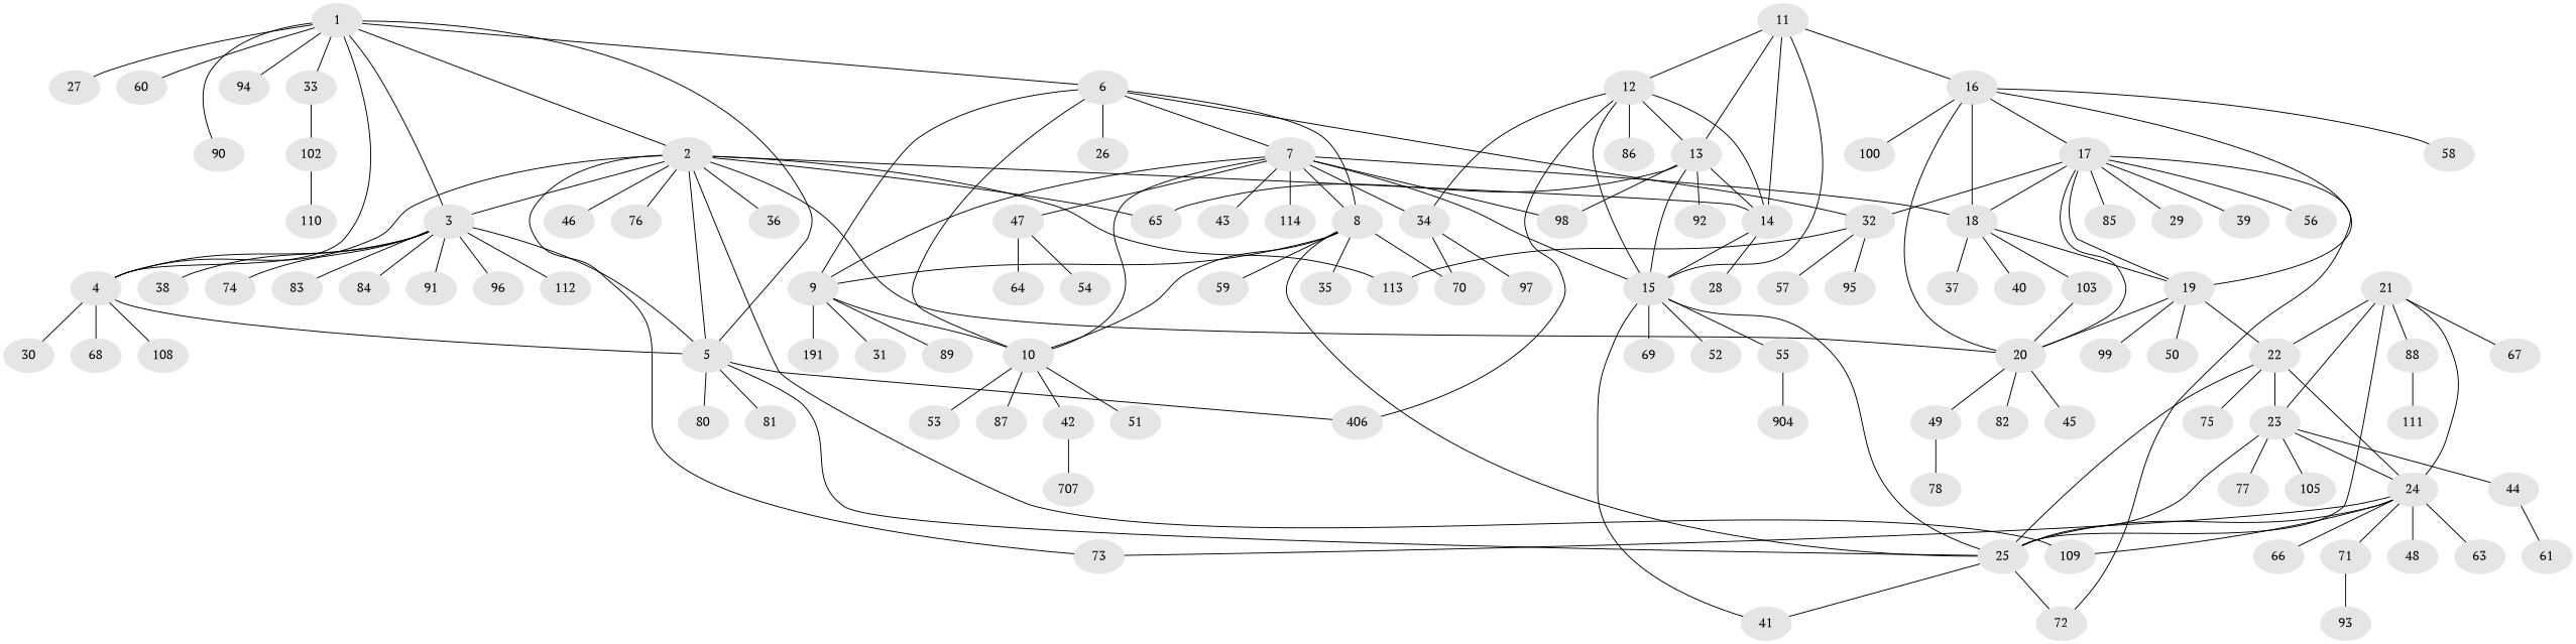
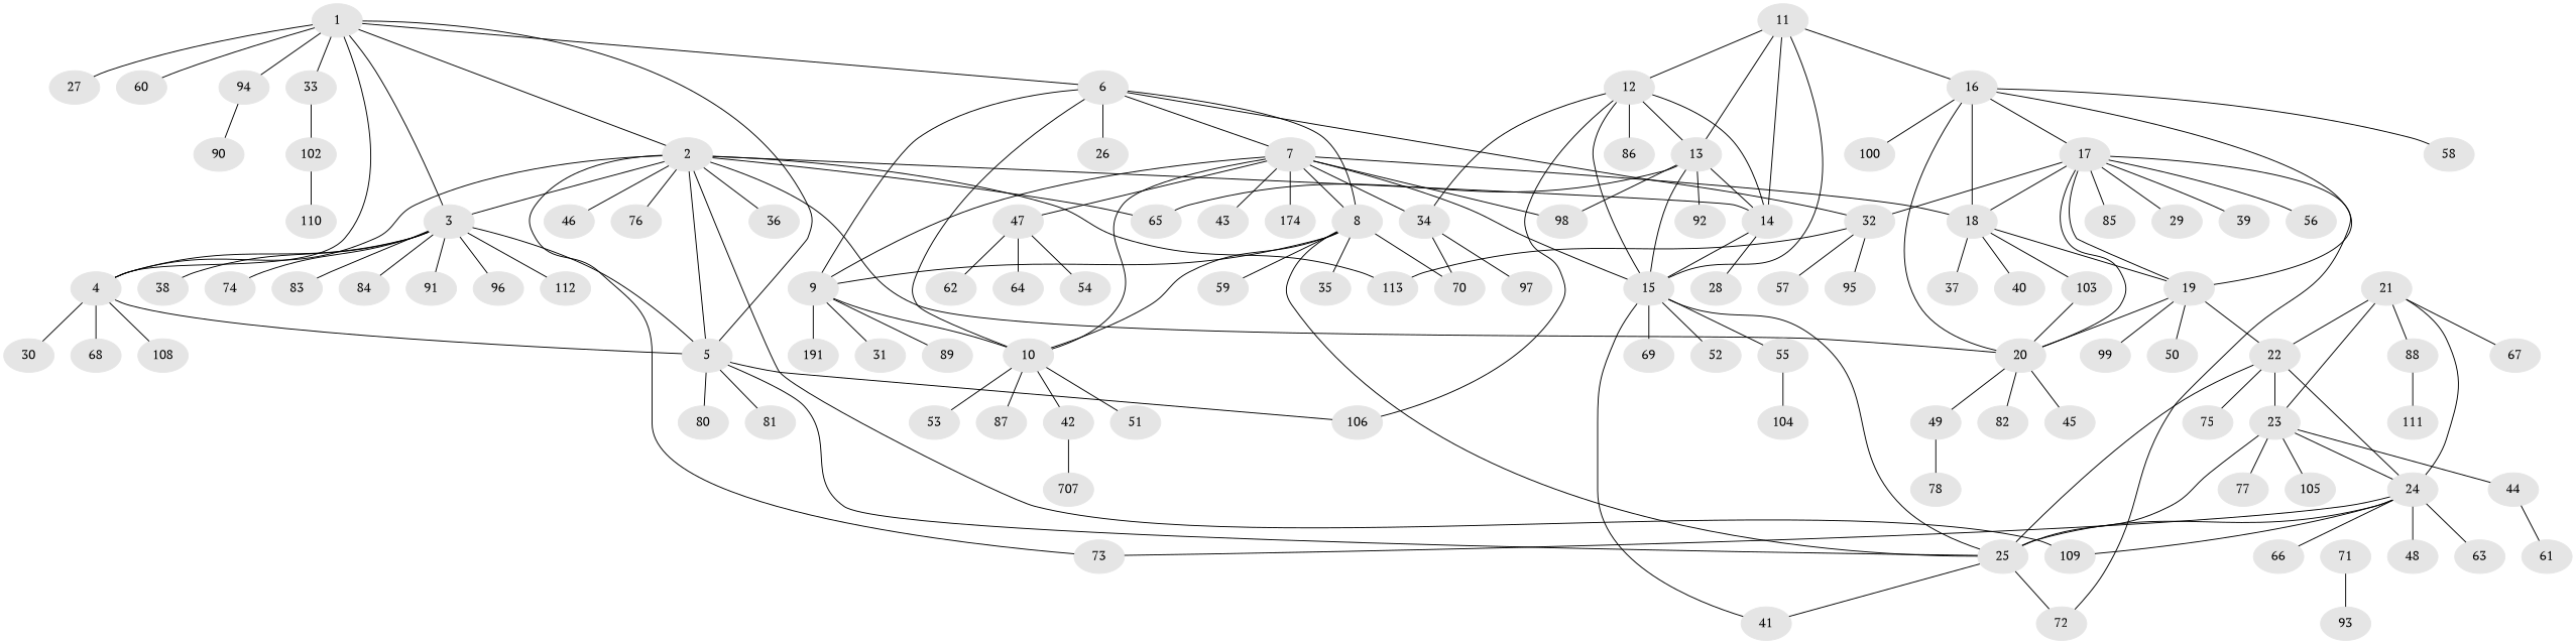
  graph {
    fontname="PT Serif"
    node [color=gray90 fontname="PT Serif" style=filled]
    edge [fontname="PT Serif"]
    1
    2
    3
    4
    5
    6
    27
    33
    60
    90
    94
    14
    20
    36
    46
    65
    73
    76
    109
    113
    38
    74
    83
    84
    91
    96
    112
    30
    68
    108
    25
    80
    81
-   106 [label=406]
+   106
    7
    8
    9
    10
    26
    32
    102
    15
    28
    45
    49
    82
    41
    72
    18
    34
    43
    47
    98
-   114
+   114 [label=174]
    35
    59
    70
    31
    89
    n60 [label=191]
    42
    51
    53
    87
    57
    95
    52
    55
    69
    19
    37
    40
    103
    97
    54
+   62
    64
    n78 [label=707]
    11
    12
    13
    16
    86
    92
    17
    58
    100
-   104 [label=904]
+   104
    29
    39
    56
    85
    22
    50
    99
    23
    24
    75
    78
    21
    67
    88
    44
    77
    105
    48
    63
    66
    71
    111
    61
    93
    110
    1 -- 2
    1 -- 3
    1 -- 4
    1 -- 5
    1 -- 6
    1 -- 27
    1 -- 33
    1 -- 60
-   1 -- 90
+   94 -- 90
    1 -- 94
    2 -- 3
    2 -- 4
    2 -- 5
    2 -- 14
    2 -- 20
    2 -- 36
    2 -- 46
    2 -- 65
    2 -- 73
    2 -- 76
    2 -- 109
    2 -- 113
    3 -- 4
    3 -- 5
    3 -- 38
    3 -- 74
    3 -- 83
    3 -- 84
    3 -- 91
    3 -- 96
    3 -- 112
    4 -- 5
    4 -- 30
    4 -- 68
    4 -- 108
    5 -- 25
    5 -- 80
    5 -- 81
    5 -- 106
    6 -- 7
    6 -- 8
    6 -- 9
    6 -- 10
    6 -- 26
    6 -- 32
    33 -- 102
    14 -- 15
    14 -- 28
    20 -- 45
    20 -- 49
    20 -- 82
    25 -- 41
    25 -- 72
    7 -- 8
    7 -- 9
    7 -- 10
    7 -- 15
    7 -- 18
    7 -- 34
    7 -- 43
    7 -- 47
    7 -- 98
    7 -- 114
    8 -- 25
    8 -- 9
    8 -- 10
    8 -- 35
    8 -- 59
    8 -- 70
    9 -- 10
    9 -- 31
    9 -- 89
    9 -- n60
    10 -- 42
    10 -- 51
    10 -- 53
    10 -- 87
    32 -- 113
    32 -- 57
    32 -- 95
    102 -- 110
    15 -- 25
    15 -- 41
    15 -- 52
    15 -- 55
    15 -- 69
    49 -- 78
    18 -- 19
    18 -- 37
    18 -- 40
    18 -- 103
    34 -- 70
    34 -- 97
    47 -- 54
+   47 -- 62
    47 -- 64
    42 -- n78
    55 -- 104
    19 -- 20
    19 -- 22
    19 -- 50
    19 -- 99
    103 -- 20
    11 -- 14
    11 -- 15
    11 -- 12
    11 -- 13
    11 -- 16
    12 -- 14
    12 -- 106
    12 -- 15
    12 -- 34
    12 -- 13
    12 -- 86
    13 -- 14
    13 -- 65
    13 -- 15
    13 -- 98
    13 -- 92
    16 -- 20
    16 -- 18
    16 -- 19
    16 -- 17
    16 -- 58
    16 -- 100
    17 -- 20
    17 -- 32
    17 -- 72
    17 -- 18
    17 -- 19
    17 -- 29
    17 -- 39
    17 -- 56
    17 -- 85
    22 -- 25
    22 -- 23
    22 -- 24
    22 -- 75
    23 -- 25
    23 -- 24
    23 -- 44
    23 -- 77
    23 -- 105
    24 -- 73
    24 -- 109
    24 -- 25
    24 -- 48
    24 -- 63
    24 -- 66
-   24 -- 71
-   21 -- 25
    21 -- 22
    21 -- 23
    21 -- 24
    21 -- 67
    21 -- 88
    88 -- 111
    44 -- 61
    71 -- 93
  }
